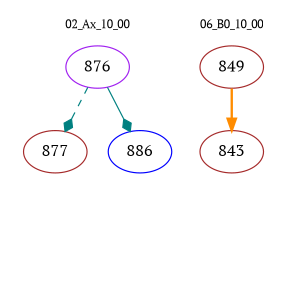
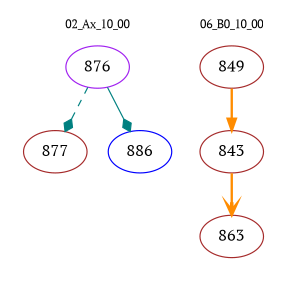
  digraph {
    fontname="PT Serif"
    node [color=brown fontname="PT Serif"]
    edge [arrowhead=diamond color=teal fontname="PT Serif" style=bold]
    n1 [label=877]
    n2 [color=purple label=876]
    n3 [color=blue label=886]
    n4 [label=849]
    n5 [label=843]
+   n6 [label=863]
    subgraph cluster_1 {
      color=white
      fontsize=10
      label="02_Ax_10_00"
      n1
      n2
      n3
    }
    subgraph cluster_2 {
      color=white
      fontsize=10
      label="06_B0_10_00"
      n4
      n5
+     n6
    }
    n2 -> n1 [style=dashed]
    n2 -> n3 [style=solid]
    n4 -> n5 [arrowhead=normal color=darkorange]
+   n5 -> n6 [arrowhead=vee color=darkorange]
  }
